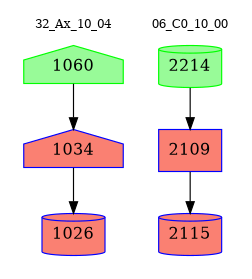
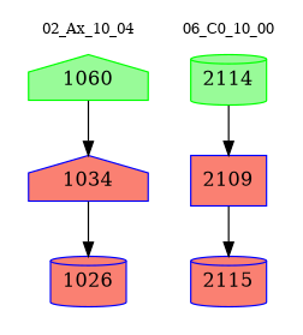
  digraph {
    node [color=blue fillcolor=salmon shape=cylinder style=filled]
    edge [color=black]
    n1 [color=green fillcolor=palegreen label=1060 shape=house]
    n2 [label=1034 shape=house]
    n3 [label=1026]
-   n4 [color=green fillcolor=palegreen label=2214]
+   n4 [color=green fillcolor=palegreen label=2114]
    n5 [label=2109 shape=box]
    n6 [label=2115]
    subgraph cluster_1 {
      color=white
      fontsize=10
-     label="32_Ax_10_04"
+     label="02_Ax_10_04"
      n1
      n2
      n3
    }
    subgraph cluster_2 {
      color=white
      fontsize=10
      label="06_C0_10_00"
      n4
      n5
      n6
    }
    n1 -> n2
    n2 -> n3
    n4 -> n5
    n5 -> n6
  }
